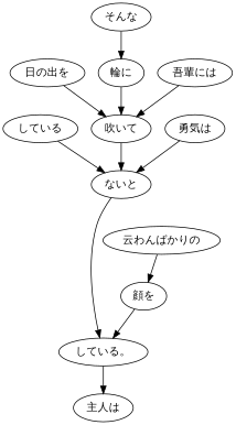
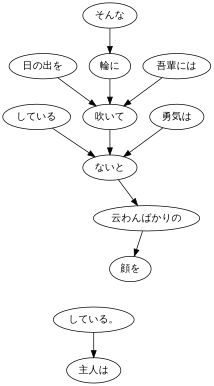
  digraph {
    fontname=Inter
    node [fontname=Inter]
    edge [fontname=Inter]
    n1 [label="主人は"]
    n2 [label="している。"]
    n3 [label="している"]
    n4 [label="ないと"]
    n5 [label="云わんばかりの"]
    n6 [label="日の出を"]
    n7 [label="吹いて"]
    n8 [label="輪に"]
    n9 [label="吾輩には"]
    n10 [label="そんな"]
    n11 [label="勇気は"]
    n12 [label="顔を"]
    n2 -> n1
    n3 -> n4
-   n4 -> n2
+   n4 -> n5
    n5 -> n12
    n6 -> n7
    n7 -> n4
    n8 -> n7
    n9 -> n7
    n10 -> n8
    n11 -> n4
-   n12 -> n2
  }
